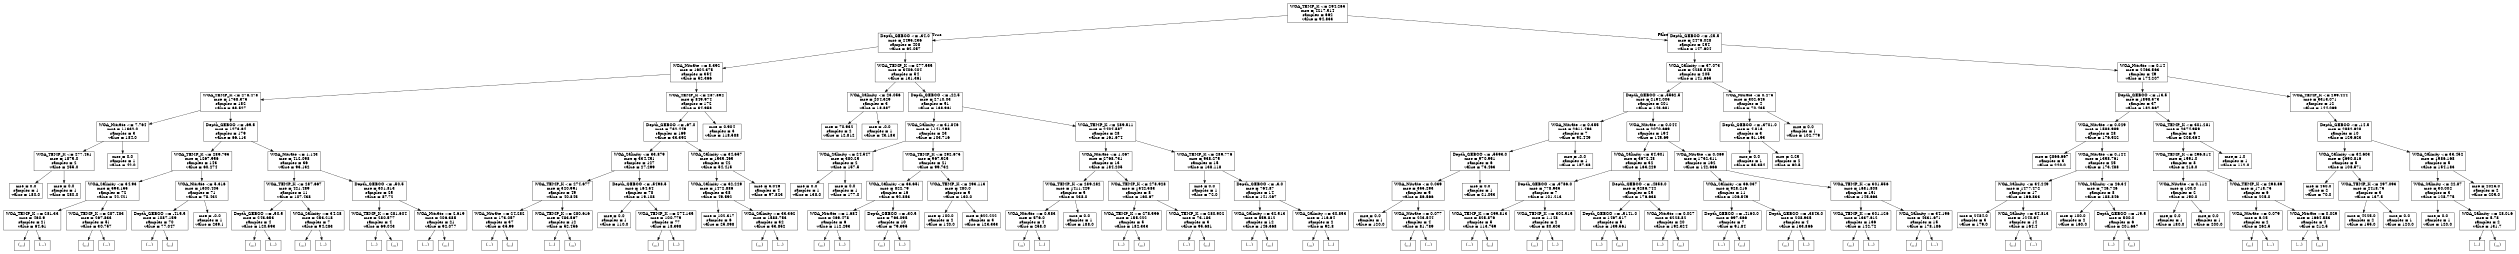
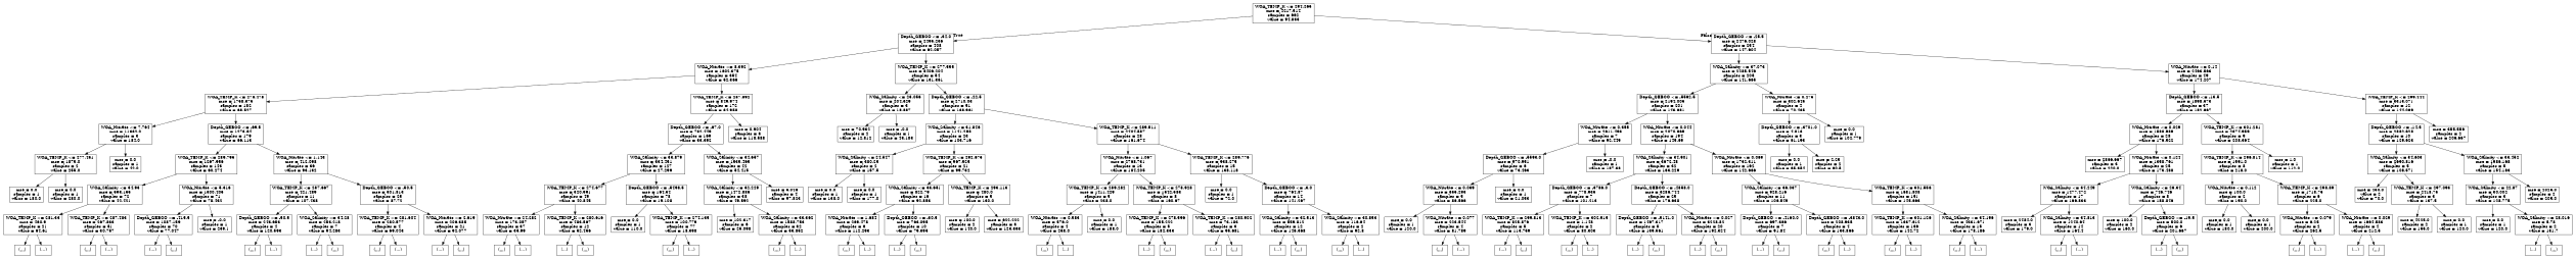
  digraph {
    node [shape=box]
    n1 [label="WOA_TEMP_K <= 294.265\nmse = 4217.514\nsamples = 662\nvalue = 94.833"]
    n2 [label="Depth_GEBCO <= -34.0\nmse = 2495.236\nsamples = 408\nvalue = 62.057"]
    n3 [label="Depth_GEBCO <= -25.5\nmse = 2476.028\nsamples = 254\nvalue = 147.604"]
    n4 [label="WOA_Nitrate <= 8.392\nmse = 1602.375\nsamples = 354\nvalue = 52.366"]
    n5 [label="WOA_TEMP_K <= 277.555\nmse = 3406.204\nsamples = 54\nvalue = 131.361"]
    n6 [label="WOA_Salinity <= 37.073\nmse = 2285.546\nsamples = 205\nvalue = 141.665"]
    n7 [label="WOA_Nitrate <= 0.14\nmse = 2463.563\nsamples = 49\nvalue = 174.207"]
    n8 [label="WOA_TEMP_K <= 278.478\nmse = 1758.375\nsamples = 182\nvalue = 68.527"]
    n9 [label="WOA_TEMP_K <= 287.892\nmse = 849.974\nsamples = 172\nvalue = 34.958"]
    n10 [label="WOA_Salinity <= 23.056\nmse = 204.329\nsamples = 3\nvalue = 18.887"]
    n11 [label="Depth_GEBCO <= -22.5\nmse = 2710.03\nsamples = 51\nvalue = 138.961"]
    n12 [label="WOA_Nitrate <= 7.764\nmse = 11332.0\nsamples = 3\nvalue = 184.0"]
    n13 [label="Depth_GEBCO <= -69.5\nmse = 1273.64\nsamples = 179\nvalue = 66.113"]
    n14 [label="Depth_GEBCO <= -67.0\nmse = 732.449\nsamples = 169\nvalue = 33.392"]
    n15 [label="mse = 0.904\nsamples = 3\nvalue = 118.588"]
    n16 [label="WOA_TEMP_K <= 277.451\nmse = 1875.0\nsamples = 2\nvalue = 255.0"]
    n17 [label="mse = 0.0\nsamples = 1\nvalue = 42.0"]
    n18 [label="WOA_TEMP_K <= 289.795\nmse = 1267.956\nsamples = 143\nvalue = 60.274"]
    n19 [label="WOA_Nitrate <= 1.143\nmse = 412.098\nsamples = 36\nvalue = 93.132"]
    n20 [label="mse = 0.0\nsamples = 1\nvalue = 180.0"]
    n21 [label="mse = 0.0\nsamples = 1\nvalue = 280.0"]
    n22 [label="WOA_Salinity <= 34.93\nmse = 593.155\nsamples = 72\nvalue = 42.421"]
    n23 [label="WOA_Nitrate <= 5.316\nmse = 1300.405\nsamples = 71\nvalue = 78.432"]
    n24 [label="WOA_TEMP_K <= 287.667\nmse = 421.489\nsamples = 11\nvalue = 107.438"]
    n25 [label="Depth_GEBCO <= -50.5\nmse = 301.813\nsamples = 25\nvalue = 87.72"]
    n26 [label="WOA_TEMP_K <= 281.33\nmse = 460.9\nsamples = 21\nvalue = 64.61"]
    n27 [label="WOA_TEMP_K <= 287.483\nmse = 267.833\nsamples = 51\nvalue = 30.757"]
    n28 [label="Depth_GEBCO <= -415.5\nmse = 1087.159\nsamples = 70\nvalue = 77.047"]
    n29 [label="mse = -0.0\nsamples = 1\nvalue = 239.1"]
    n30 [label="(...)"]
    n31 [label="(...)"]
    n32 [label="(...)"]
    n33 [label="(...)"]
    n34 [label="(...)"]
    n35 [label="(...)"]
    n36 [label="Depth_GEBCO <= -50.5\nmse = 243.653\nsamples = 4\nvalue = 120.593"]
    n37 [label="WOA_Salinity <= 34.28\nmse = 253.218\nsamples = 7\nvalue = 94.283"]
    n38 [label="WOA_TEMP_K <= 281.604\nmse = 280.577\nsamples = 4\nvalue = 69.043"]
    n39 [label="WOA_Nitrate <= 2.619\nmse = 206.385\nsamples = 21\nvalue = 92.077"]
    n40 [label="(...)"]
    n41 [label="(...)"]
    n42 [label="(...)"]
    n43 [label="(...)"]
    n44 [label="(...)"]
    n45 [label="(...)"]
    n46 [label="(...)"]
    n47 [label="(...)"]
    n48 [label="WOA_Salinity <= 33.879\nmse = 334.451\nsamples = 127\nvalue = 27.299"]
    n49 [label="WOA_Salinity <= 34.657\nmse = 1535.465\nsamples = 42\nvalue = 54.415"]
    n50 [label="WOA_TEMP_K <= 274.677\nmse = 320.991\nsamples = 49\nvalue = 40.845"]
    n51 [label="Depth_GEBCO <= -5498.5\nmse = 164.54\nsamples = 78\nvalue = 19.108"]
    n52 [label="WOA_Salinity <= 32.229\nmse = 1472.886\nsamples = 38\nvalue = 49.592"]
    n53 [label="mse = 5.046\nsamples = 4\nvalue = 97.823"]
    n54 [label="WOA_Nitrate <= 24.282\nmse = 173.057\nsamples = 37\nvalue = 35.99"]
    n55 [label="WOA_TEMP_K <= 280.616\nmse = 483.567\nsamples = 12\nvalue = 52.456"]
    n56 [label="mse = 0.0\nsamples = 1\nvalue = 110.0"]
    n57 [label="WOA_TEMP_K <= 274.135\nmse = 100.779\nsamples = 77\nvalue = 18.398"]
    n58 [label="(...)"]
    n59 [label="(...)"]
    n60 [label="(...)"]
    n61 [label="(...)"]
    n62 [label="(...)"]
    n63 [label="(...)"]
    n64 [label="mse = 102.317\nsamples = 6\nvalue = 25.098"]
    n65 [label="WOA_Salinity <= 33.362\nmse = 1588.753\nsamples = 32\nvalue = 53.852"]
    n66 [label="(...)"]
    n67 [label="(...)"]
    n68 [label="mse = 70.932\nsamples = 2\nvalue = 12.812"]
    n69 [label="mse = -0.0\nsamples = 1\nvalue = 43.183"]
    n70 [label="WOA_Salinity <= 31.846\nmse = 1141.298\nsamples = 23\nvalue = 103.716"]
    n71 [label="WOA_TEMP_K <= 289.511\nmse = 2404.587\nsamples = 28\nvalue = 161.674"]
    n72 [label="WOA_Salinity <= 24.547\nmse = 380.25\nsamples = 2\nvalue = 157.5"]
    n73 [label="WOA_TEMP_K <= 292.675\nmse = 967.525\nsamples = 21\nvalue = 99.732"]
    n74 [label="WOA_Nitrate <= 1.067\nmse = 2768.731\nsamples = 13\nvalue = 184.205"]
    n75 [label="WOA_TEMP_K <= 289.776\nmse = 938.275\nsamples = 15\nvalue = 138.118"]
    n76 [label="mse = 0.0\nsamples = 1\nvalue = 138.0"]
    n77 [label="mse = 0.0\nsamples = 1\nvalue = 177.0"]
    n78 [label="WOA_Salinity <= 33.651\nmse = 822.79\nsamples = 16\nvalue = 92.853"]
    n79 [label="WOA_TEMP_K <= 293.113\nmse = 480.0\nsamples = 5\nvalue = 130.0"]
    n80 [label="WOA_Nitrate <= 1.684\nmse = 269.478\nsamples = 6\nvalue = 112.293"]
    n81 [label="Depth_GEBCO <= -30.5\nmse = 763.095\nsamples = 10\nvalue = 79.395"]
    n82 [label="mse = 100.0\nsamples = 2\nvalue = 140.0"]
    n83 [label="mse = 622.222\nsamples = 3\nvalue = 123.333"]
    n84 [label="(...)"]
    n85 [label="(...)"]
    n86 [label="(...)"]
    n87 [label="(...)"]
    n88 [label="WOA_TEMP_K <= 289.282\nmse = 1411.429\nsamples = 5\nvalue = 238.0"]
    n89 [label="WOA_TEMP_K <= 278.928\nmse = 1542.583\nsamples = 8\nvalue = 160.67"]
    n90 [label="mse = 0.0\nsamples = 1\nvalue = 72.0"]
    n91 [label="Depth_GEBCO <= -3.0\nmse = 764.87\nsamples = 14\nvalue = 141.267"]
    n92 [label="WOA_Nitrate <= 0.583\nmse = 576.0\nsamples = 4\nvalue = 258.0"]
    n93 [label="mse = 0.0\nsamples = 1\nvalue = 188.0"]
    n94 [label="WOA_TEMP_K <= 278.596\nmse = 155.222\nsamples = 5\nvalue = 182.333"]
    n95 [label="WOA_TEMP_K <= 280.902\nmse = 73.183\nsamples = 3\nvalue = 95.681"]
    n96 [label="(...)"]
    n97 [label="(...)"]
    n98 [label="(...)"]
    n99 [label="(...)"]
    n100 [label="(...)"]
    n101 [label="(...)"]
    n102 [label="WOA_Salinity <= 32.513\nmse = 559.812\nsamples = 12\nvalue = 146.368"]
    n103 [label="WOA_Salinity <= 30.853\nmse = 116.64\nsamples = 2\nvalue = 92.8"]
    n104 [label="(...)"]
    n105 [label="(...)"]
    n106 [label="(...)"]
    n107 [label="(...)"]
    n108 [label="Depth_GEBCO <= -5562.5\nmse = 2194.005\nsamples = 201\nvalue = 143.681"]
    n109 [label="WOA_Nitrate <= 0.275\nmse = 302.645\nsamples = 4\nvalue = 70.435"]
    n110 [label="Depth_GEBCO <= -13.5\nmse = 1898.573\nsamples = 37\nvalue = 182.667"]
    n111 [label="WOA_TEMP_K <= 299.444\nmse = 3313.071\nsamples = 12\nvalue = 144.069"]
    n112 [label="WOA_Nitrate <= 0.355\nmse = 2611.493\nsamples = 7\nvalue = 92.449"]
    n113 [label="WOA_Nitrate <= 0.044\nmse = 2070.669\nsamples = 194\nvalue = 145.69"]
    n114 [label="Depth_GEBCO <= -3701.0\nmse = 4.813\nsamples = 3\nvalue = 61.193"]
    n115 [label="mse = 0.0\nsamples = 1\nvalue = 102.779"]
    n116 [label="Depth_GEBCO <= -5593.0\nmse = 970.951\nsamples = 6\nvalue = 73.463"]
    n117 [label="mse = -0.0\nsamples = 1\nvalue = 187.38"]
    n118 [label="WOA_Salinity <= 34.901\nmse = 3672.48\nsamples = 32\nvalue = 163.229"]
    n119 [label="WOA_Nitrate <= 0.069\nmse = 1732.311\nsamples = 162\nvalue = 142.666"]
    n120 [label="WOA_Nitrate <= 0.039\nmse = 355.293\nsamples = 5\nvalue = 86.566"]
    n121 [label="mse = 0.0\nsamples = 1\nvalue = 21.053"]
    n122 [label="mse = 0.0\nsamples = 1\nvalue = 120.0"]
    n123 [label="WOA_Nitrate <= 0.077\nmse = 223.544\nsamples = 4\nvalue = 81.789"]
    n124 [label="(...)"]
    n125 [label="(...)"]
    n126 [label="Depth_GEBCO <= -3786.0\nmse = 778.935\nsamples = 7\nvalue = 101.213"]
    n127 [label="Depth_GEBCO <= -4858.0\nmse = 3286.744\nsamples = 25\nvalue = 176.638"]
    n128 [label="WOA_Salinity <= 36.037\nmse = 928.216\nsamples = 11\nvalue = 106.549"]
    n129 [label="WOA_TEMP_K <= 301.556\nmse = 1681.808\nsamples = 151\nvalue = 145.663"]
    n130 [label="WOA_TEMP_K <= 299.813\nmse = 825.876\nsamples = 5\nvalue = 113.759"]
    n131 [label="WOA_TEMP_K <= 302.515\nmse = 1.148\nsamples = 2\nvalue = 80.303"]
    n132 [label="Depth_GEBCO <= -5141.0\nmse = 1467.317\nsamples = 5\nvalue = 139.561"]
    n133 [label="WOA_Nitrate <= 0.027\nmse = 3228.82\nsamples = 20\nvalue = 192.324"]
    n134 [label="(...)"]
    n135 [label="(...)"]
    n136 [label="(...)"]
    n137 [label="(...)"]
    n138 [label="(...)"]
    n139 [label="(...)"]
    n140 [label="(...)"]
    n141 [label="(...)"]
    n142 [label="Depth_GEBCO <= -4160.0\nmse = 697.366\nsamples = 7\nvalue = 91.84"]
    n143 [label="Depth_GEBCO <= -3843.0\nmse = 208.935\nsamples = 4\nvalue = 133.866"]
    n144 [label="WOA_TEMP_K <= 301.126\nmse = 1337.612\nsamples = 136\nvalue = 142.72"]
    n145 [label="WOA_Salinity <= 34.196\nmse = 4331.671\nsamples = 15\nvalue = 178.186"]
    n146 [label="(...)"]
    n147 [label="(...)"]
    n148 [label="(...)"]
    n149 [label="(...)"]
    n150 [label="(...)"]
    n151 [label="(...)"]
    n152 [label="(...)"]
    n153 [label="(...)"]
    n154 [label="mse = 0.0\nsamples = 1\nvalue = 65.354"]
    n155 [label="mse = 2.25\nsamples = 2\nvalue = 60.5"]
    n156 [label="WOA_Nitrate <= 0.029\nmse = 1588.989\nsamples = 28\nvalue = 176.522"]
    n157 [label="WOA_TEMP_K <= 301.281\nmse = 2374.959\nsamples = 9\nvalue = 208.364"]
    n158 [label="Depth_GEBCO <= -14.5\nmse = 2882.628\nsamples = 10\nvalue = 129.623"]
+   n159 [label="mse = 355.556\nsamples = 2\nvalue = 206.667"]
    n160 [label="mse = 2866.667\nsamples = 3\nvalue = 220.0"]
    n161 [label="WOA_Nitrate <= 0.124\nmse = 1358.761\nsamples = 25\nvalue = 173.488"]
    n162 [label="WOA_TEMP_K <= 296.814\nmse = 1591.0\nsamples = 8\nvalue = 218.0"]
    n163 [label="mse = 1.0\nsamples = 1\nvalue = 112.0"]
    n164 [label="WOA_Salinity <= 34.249\nmse = 1477.472\nsamples = 17\nvalue = 166.833"]
    n165 [label="WOA_Salinity <= 26.34\nmse = 746.746\nsamples = 8\nvalue = 188.846"]
    n166 [label="mse = 2484.0\nsamples = 3\nvalue = 179.0"]
    n167 [label="WOA_Salinity <= 34.813\nmse = 1240.64\nsamples = 14\nvalue = 164.4"]
    n168 [label="mse = 100.0\nsamples = 2\nvalue = 160.0"]
    n169 [label="Depth_GEBCO <= -19.5\nmse = 500.0\nsamples = 6\nvalue = 201.667"]
    n170 [label="(...)"]
    n171 [label="(...)"]
    n172 [label="(...)"]
    n173 [label="(...)"]
    n174 [label="WOA_Nitrate <= 0.112\nmse = 100.0\nsamples = 2\nvalue = 190.0"]
    n175 [label="WOA_TEMP_K <= 298.89\nmse = 1718.75\nsamples = 6\nvalue = 225.0"]
    n176 [label="mse = 0.0\nsamples = 1\nvalue = 180.0"]
    n177 [label="mse = 0.0\nsamples = 1\nvalue = 200.0"]
    n178 [label="WOA_Nitrate <= 0.079\nmse = 6.25\nsamples = 2\nvalue = 262.5"]
    n179 [label="WOA_Nitrate <= 0.029\nmse = 1664.583\nsamples = 4\nvalue = 212.5"]
    n180 [label="(...)"]
    n181 [label="(...)"]
    n182 [label="(...)"]
    n183 [label="(...)"]
    n184 [label="WOA_Salinity <= 34.603\nmse = 2690.816\nsamples = 5\nvalue = 108.571"]
    n185 [label="WOA_Salinity <= 33.452\nmse = 1986.168\nsamples = 5\nvalue = 154.183"]
    n186 [label="mse = 450.0\nvalue = 2\nvalue = 70.0"]
    n187 [label="WOA_TEMP_K <= 297.093\nmse = 2418.75\nsamples = 3\nvalue = 137.5"]
    n188 [label="WOA_Salinity <= 22.87\nmse = 30.002\nsamples = 3\nvalue = 128.775"]
    n189 [label="mse = 2025.0\nsamples = 2\nvalue = 205.0"]
    n190 [label="mse = 4225.0\nsamples = 2\nvalue = 155.0"]
    n191 [label="mse = 0.0\nsamples = 1\nvalue = 120.0"]
    n192 [label="mse = 0.0\nsamples = 1\nvalue = 120.0"]
    n193 [label="WOA_Salinity <= 28.016\nmse = 5.78\nsamples = 2\nvalue = 131.7"]
    n194 [label="(...)"]
    n195 [label="(...)"]
    n1 -> n2 [headlabel=True labelangle=45 labeldistance=2.5]
    n1 -> n3 [headlabel=False labelangle=-45 labeldistance=2.5]
    n2 -> n4
    n2 -> n5
    n3 -> n6
    n3 -> n7
    n4 -> n8
    n4 -> n9
    n5 -> n10
    n5 -> n11
    n6 -> n108
    n6 -> n109
    n7 -> n110
    n7 -> n111
    n8 -> n12
    n8 -> n13
    n9 -> n14
    n9 -> n15
    n10 -> n68
    n10 -> n69
    n11 -> n70
    n11 -> n71
    n12 -> n16
    n12 -> n17
    n13 -> n18
    n13 -> n19
    n14 -> n48
    n14 -> n49
    n16 -> n20
    n16 -> n21
    n18 -> n22
    n18 -> n23
    n19 -> n24
    n19 -> n25
    n22 -> n26
    n22 -> n27
    n23 -> n28
    n23 -> n29
    n24 -> n36
    n24 -> n37
    n25 -> n38
    n25 -> n39
    n26 -> n30
    n26 -> n31
    n27 -> n32
    n27 -> n33
    n28 -> n34
    n28 -> n35
    n36 -> n40
    n36 -> n41
    n37 -> n42
    n37 -> n43
    n38 -> n44
    n38 -> n45
    n39 -> n46
    n39 -> n47
    n48 -> n50
    n48 -> n51
    n49 -> n52
    n49 -> n53
    n50 -> n54
    n50 -> n55
    n51 -> n56
    n51 -> n57
    n52 -> n64
    n52 -> n65
    n54 -> n58
    n54 -> n59
    n55 -> n60
    n55 -> n61
    n57 -> n62
    n57 -> n63
    n65 -> n66
    n65 -> n67
    n70 -> n72
    n70 -> n73
    n71 -> n74
    n71 -> n75
    n72 -> n76
    n72 -> n77
    n73 -> n78
    n73 -> n79
    n74 -> n88
    n74 -> n89
    n75 -> n90
    n75 -> n91
    n78 -> n80
    n78 -> n81
    n79 -> n82
    n79 -> n83
    n80 -> n84
    n80 -> n85
    n81 -> n86
    n81 -> n87
    n88 -> n92
    n88 -> n93
    n89 -> n94
    n89 -> n95
    n91 -> n102
    n91 -> n103
    n92 -> n96
    n92 -> n97
    n94 -> n98
    n94 -> n99
    n95 -> n100
    n95 -> n101
    n102 -> n104
    n102 -> n105
    n103 -> n106
    n103 -> n107
    n108 -> n112
    n108 -> n113
    n109 -> n114
    n109 -> n115
    n110 -> n156
    n110 -> n157
    n111 -> n158
+   n111 -> n159
    n112 -> n116
    n112 -> n117
    n113 -> n118
    n113 -> n119
    n114 -> n154
    n114 -> n155
    n116 -> n120
    n116 -> n121
    n118 -> n126
    n118 -> n127
    n119 -> n128
    n119 -> n129
    n120 -> n122
    n120 -> n123
    n123 -> n124
    n123 -> n125
    n126 -> n130
    n126 -> n131
    n127 -> n132
    n127 -> n133
    n128 -> n142
    n128 -> n143
    n129 -> n144
    n129 -> n145
    n130 -> n134
    n130 -> n135
    n131 -> n136
    n131 -> n137
    n132 -> n138
    n132 -> n139
    n133 -> n140
    n133 -> n141
    n142 -> n146
    n142 -> n147
    n143 -> n148
    n143 -> n149
    n144 -> n150
    n144 -> n151
    n145 -> n152
    n145 -> n153
    n156 -> n160
    n156 -> n161
    n157 -> n162
    n157 -> n163
    n158 -> n184
    n158 -> n185
    n161 -> n164
    n161 -> n165
    n162 -> n174
    n162 -> n175
    n164 -> n166
    n164 -> n167
    n165 -> n168
    n165 -> n169
    n167 -> n170
    n167 -> n171
    n169 -> n172
    n169 -> n173
    n174 -> n176
    n174 -> n177
    n175 -> n178
    n175 -> n179
    n178 -> n180
    n178 -> n181
    n179 -> n182
    n179 -> n183
    n184 -> n186
    n184 -> n187
    n185 -> n188
    n185 -> n189
    n187 -> n190
    n187 -> n191
    n188 -> n192
    n188 -> n193
    n193 -> n194
    n193 -> n195
  }
